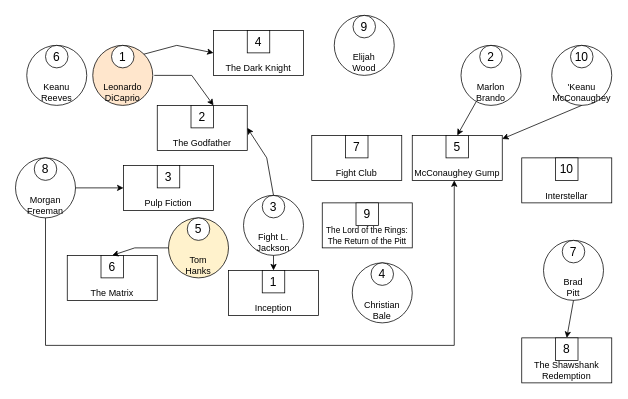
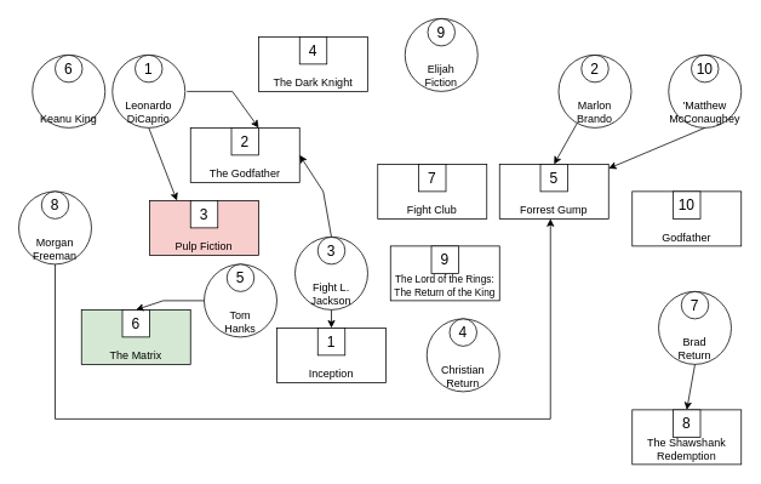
  <mxCell id="0" />
  <mxCell id="1" parent="0" />
  <mxCell id="2" value="Marlon Brando" style="ellipse;whiteSpace=wrap;html=1;aspect=fixed;verticalAlign=bottom;" vertex="1" parent="1"><mxGeometry x="614" y="60" width="80" height="80" as="geometry" /></mxCell>
  <mxCell id="3" value="2" style="ellipse;whiteSpace=wrap;html=1;aspect=fixed;fontSize=16;" vertex="1" parent="1"><mxGeometry x="639" y="60" width="30" height="30" as="geometry" /></mxCell>
- <mxCell id="4" value="Leonardo DiCaprio" style="ellipse;whiteSpace=wrap;html=1;aspect=fixed;verticalAlign=bottom;fillColor=#ffe6cc;" vertex="1" parent="1"><mxGeometry x="123" y="60" width="80" height="80" as="geometry" /></mxCell>
+ <mxCell id="4" value="Leonardo DiCaprio" style="ellipse;whiteSpace=wrap;html=1;aspect=fixed;verticalAlign=bottom;" vertex="1" parent="1"><mxGeometry x="123" y="60" width="80" height="80" as="geometry" /></mxCell>
  <mxCell id="5" value="1" style="ellipse;whiteSpace=wrap;html=1;aspect=fixed;fontSize=16;" vertex="1" parent="1"><mxGeometry x="148" y="60" width="30" height="30" as="geometry" /></mxCell>
  <mxCell id="6" value="Fight L. Jackson" style="ellipse;whiteSpace=wrap;html=1;aspect=fixed;verticalAlign=bottom;" vertex="1" parent="1"><mxGeometry x="324" y="260" width="80" height="80" as="geometry" /></mxCell>
  <mxCell id="7" value="3" style="ellipse;whiteSpace=wrap;html=1;aspect=fixed;fontSize=16;" vertex="1" parent="1"><mxGeometry x="349" y="260" width="30" height="30" as="geometry" /></mxCell>
- <mxCell id="8" value="Christian&lt;div&gt;Bale&lt;/div&gt;" style="ellipse;whiteSpace=wrap;html=1;aspect=fixed;verticalAlign=bottom;" vertex="1" parent="1"><mxGeometry x="469" y="350" width="80" height="80" as="geometry" /></mxCell>
+ <mxCell id="8" value="Christian&lt;div&gt;Return&lt;/div&gt;" style="ellipse;whiteSpace=wrap;html=1;aspect=fixed;verticalAlign=bottom;" vertex="1" parent="1"><mxGeometry x="469" y="350" width="80" height="80" as="geometry" /></mxCell>
  <mxCell id="9" value="4" style="ellipse;whiteSpace=wrap;html=1;aspect=fixed;fontSize=16;" vertex="1" parent="1"><mxGeometry x="494" y="350" width="30" height="30" as="geometry" /></mxCell>
- <mxCell id="10" value="Tom&lt;div&gt;Hanks&lt;/div&gt;" style="ellipse;whiteSpace=wrap;html=1;aspect=fixed;verticalAlign=bottom;fillColor=#fff2cc;" vertex="1" parent="1"><mxGeometry x="224" y="290" width="80" height="80" as="geometry" /></mxCell>
+ <mxCell id="10" value="Tom&lt;div&gt;Hanks&lt;/div&gt;" style="ellipse;whiteSpace=wrap;html=1;aspect=fixed;verticalAlign=bottom;" vertex="1" parent="1"><mxGeometry x="224" y="290" width="80" height="80" as="geometry" /></mxCell>
  <mxCell id="11" value="5" style="ellipse;whiteSpace=wrap;html=1;aspect=fixed;fontSize=16;" vertex="1" parent="1"><mxGeometry x="249" y="290" width="30" height="30" as="geometry" /></mxCell>
- <mxCell id="12" value="&lt;div&gt;Keanu Reeves&lt;/div&gt;" style="ellipse;whiteSpace=wrap;html=1;aspect=fixed;verticalAlign=bottom;" vertex="1" parent="1"><mxGeometry x="35" y="60" width="80" height="80" as="geometry" /></mxCell>
+ <mxCell id="12" value="&lt;div&gt;Keanu King&lt;/div&gt;" style="ellipse;whiteSpace=wrap;html=1;aspect=fixed;verticalAlign=bottom;" vertex="1" parent="1"><mxGeometry x="35" y="60" width="80" height="80" as="geometry" /></mxCell>
  <mxCell id="13" value="6" style="ellipse;whiteSpace=wrap;html=1;aspect=fixed;fontSize=16;" vertex="1" parent="1"><mxGeometry x="60" y="60" width="30" height="30" as="geometry" /></mxCell>
- <mxCell id="14" value="Brad&lt;div&gt;Pitt&lt;/div&gt;" style="ellipse;whiteSpace=wrap;html=1;aspect=fixed;verticalAlign=bottom;" vertex="1" parent="1"><mxGeometry x="724" y="320" width="80" height="80" as="geometry" /></mxCell>
+ <mxCell id="14" value="Brad&lt;div&gt;Return&lt;/div&gt;" style="ellipse;whiteSpace=wrap;html=1;aspect=fixed;verticalAlign=bottom;" vertex="1" parent="1"><mxGeometry x="724" y="320" width="80" height="80" as="geometry" /></mxCell>
  <mxCell id="15" value="7" style="ellipse;whiteSpace=wrap;html=1;aspect=fixed;fontSize=16;" vertex="1" parent="1"><mxGeometry x="749" y="320" width="30" height="30" as="geometry" /></mxCell>
  <mxCell id="16" value="&lt;div&gt;Morgan Freeman&lt;/div&gt;" style="ellipse;whiteSpace=wrap;html=1;aspect=fixed;verticalAlign=bottom;" vertex="1" parent="1"><mxGeometry x="20" y="210" width="80" height="80" as="geometry" /></mxCell>
  <mxCell id="17" value="8" style="ellipse;whiteSpace=wrap;html=1;aspect=fixed;fontSize=16;" vertex="1" parent="1"><mxGeometry x="45" y="210" width="30" height="30" as="geometry" /></mxCell>
- <mxCell id="18" value="Elijah&lt;div&gt;Wood&lt;/div&gt;" style="ellipse;whiteSpace=wrap;html=1;aspect=fixed;verticalAlign=bottom;" vertex="1" parent="1"><mxGeometry x="445" width="80" height="80" as="geometry" y="20" /></mxCell>
+ <mxCell id="18" value="Elijah&lt;div&gt;Fiction&lt;/div&gt;" style="ellipse;whiteSpace=wrap;html=1;aspect=fixed;verticalAlign=bottom;" vertex="1" parent="1"><mxGeometry x="445" width="80" height="80" as="geometry" y="20" /></mxCell>
  <mxCell id="19" value="9" style="ellipse;whiteSpace=wrap;html=1;aspect=fixed;fontSize=16;" vertex="1" parent="1"><mxGeometry x="470" width="30" height="30" as="geometry" y="20" /></mxCell>
- <mxCell id="20" value="'Keanu McConaughey" style="ellipse;whiteSpace=wrap;html=1;aspect=fixed;verticalAlign=bottom;" vertex="1" parent="1"><mxGeometry x="735" y="60" width="80" height="80" as="geometry" /></mxCell>
+ <mxCell id="20" value="'Matthew McConaughey" style="ellipse;whiteSpace=wrap;html=1;aspect=fixed;verticalAlign=bottom;" vertex="1" parent="1"><mxGeometry x="735" y="60" width="80" height="80" as="geometry" /></mxCell>
  <mxCell id="21" value="10" style="ellipse;whiteSpace=wrap;html=1;aspect=fixed;fontSize=16;" vertex="1" parent="1"><mxGeometry x="760" y="60" width="30" height="30" as="geometry" /></mxCell>
  <mxCell id="22" value="Inception" style="rounded=0;whiteSpace=wrap;html=1;verticalAlign=bottom;" vertex="1" parent="1"><mxGeometry x="304" y="360" width="120" height="60" as="geometry" /></mxCell>
  <mxCell id="23" value="1" style="whiteSpace=wrap;html=1;aspect=fixed;fontSize=16;" vertex="1" parent="1"><mxGeometry x="349" y="360" width="30" height="30" as="geometry" /></mxCell>
  <mxCell id="24" value="The Godfather" style="rounded=0;whiteSpace=wrap;html=1;verticalAlign=bottom;" vertex="1" parent="1"><mxGeometry x="209" y="140" width="120" height="60" as="geometry" /></mxCell>
  <mxCell id="25" value="2" style="whiteSpace=wrap;html=1;aspect=fixed;fontSize=16;" vertex="1" parent="1"><mxGeometry x="254" y="140" width="30" height="30" as="geometry" /></mxCell>
- <mxCell id="26" value="Pulp Fiction" style="rounded=0;whiteSpace=wrap;html=1;verticalAlign=bottom;" vertex="1" parent="1"><mxGeometry x="164" y="220" width="120" height="60" as="geometry" /></mxCell>
+ <mxCell id="26" value="Pulp Fiction" style="rounded=0;whiteSpace=wrap;html=1;verticalAlign=bottom;fillColor=#f8cecc;" vertex="1" parent="1"><mxGeometry x="164" y="220" width="120" height="60" as="geometry" /></mxCell>
  <mxCell id="27" value="3" style="whiteSpace=wrap;html=1;aspect=fixed;fontSize=16;" vertex="1" parent="1"><mxGeometry x="209" y="220" width="30" height="30" as="geometry" /></mxCell>
  <mxCell id="28" value="The Dark Knight" style="rounded=0;whiteSpace=wrap;html=1;verticalAlign=bottom;" vertex="1" parent="1"><mxGeometry x="284" y="40" width="120" height="60" as="geometry" /></mxCell>
  <mxCell id="29" value="4" style="whiteSpace=wrap;html=1;aspect=fixed;fontSize=16;" vertex="1" parent="1"><mxGeometry x="329" y="40" width="30" height="30" as="geometry" /></mxCell>
- <mxCell id="30" value="&lt;div&gt;&lt;br&gt;&lt;/div&gt;&lt;div&gt;McConaughey Gump&lt;/div&gt;" style="rounded=0;whiteSpace=wrap;html=1;verticalAlign=bottom;" vertex="1" parent="1"><mxGeometry x="549" y="180" width="120" height="60" as="geometry" /></mxCell>
+ <mxCell id="30" value="&lt;div&gt;&lt;br&gt;&lt;/div&gt;&lt;div&gt;Forrest Gump&lt;/div&gt;" style="rounded=0;whiteSpace=wrap;html=1;verticalAlign=bottom;" vertex="1" parent="1"><mxGeometry x="549" y="180" width="120" height="60" as="geometry" /></mxCell>
  <mxCell id="31" value="5" style="whiteSpace=wrap;html=1;aspect=fixed;fontSize=16;" vertex="1" parent="1"><mxGeometry x="594" y="180" width="30" height="30" as="geometry" /></mxCell>
- <mxCell id="32" value="The Matrix" style="rounded=0;whiteSpace=wrap;html=1;verticalAlign=bottom;" vertex="1" parent="1"><mxGeometry x="89" y="340" width="120" height="60" as="geometry" /></mxCell>
+ <mxCell id="32" value="The Matrix" style="rounded=0;whiteSpace=wrap;html=1;verticalAlign=bottom;fillColor=#d5e8d4;" vertex="1" parent="1"><mxGeometry x="89" y="340" width="120" height="60" as="geometry" /></mxCell>
  <mxCell id="33" value="6" style="whiteSpace=wrap;html=1;aspect=fixed;fontSize=16;" vertex="1" parent="1"><mxGeometry x="134" y="340" width="30" height="30" as="geometry" /></mxCell>
  <mxCell id="34" value="Fight Club" style="rounded=0;whiteSpace=wrap;html=1;verticalAlign=bottom;" vertex="1" parent="1"><mxGeometry x="415" y="180" width="120" height="60" as="geometry" /></mxCell>
  <mxCell id="35" value="7" style="whiteSpace=wrap;html=1;aspect=fixed;fontSize=16;" vertex="1" parent="1"><mxGeometry x="460" y="180" width="30" height="30" as="geometry" /></mxCell>
  <mxCell id="36" value="The Shawshank Redemption" style="rounded=0;whiteSpace=wrap;html=1;verticalAlign=bottom;" vertex="1" parent="1"><mxGeometry x="695" y="450" width="120" height="60" as="geometry" /></mxCell>
  <mxCell id="37" value="8" style="whiteSpace=wrap;html=1;aspect=fixed;fontSize=16;" vertex="1" parent="1"><mxGeometry x="740" y="450" width="30" height="30" as="geometry" /></mxCell>
- <mxCell id="38" value="&lt;div style=&quot;&quot;&gt;&lt;span style=&quot;background-color: initial; font-size: 11px;&quot;&gt;The Lord of the Rings: The Return of the Pitt&lt;/span&gt;&lt;/div&gt;" style="rounded=0;whiteSpace=wrap;html=1;verticalAlign=bottom;align=center;" vertex="1" parent="1"><mxGeometry x="429" y="270" width="120" height="60" as="geometry" /></mxCell>
+ <mxCell id="38" value="&lt;div style=&quot;&quot;&gt;&lt;span style=&quot;background-color: initial; font-size: 11px;&quot;&gt;The Lord of the Rings: The Return of the King&lt;/span&gt;&lt;/div&gt;" style="rounded=0;whiteSpace=wrap;html=1;verticalAlign=bottom;align=center;" vertex="1" parent="1"><mxGeometry x="429" y="270" width="120" height="60" as="geometry" /></mxCell>
  <mxCell id="39" value="9" style="whiteSpace=wrap;html=1;aspect=fixed;fontSize=16;" vertex="1" parent="1"><mxGeometry x="474" y="270" width="30" height="30" as="geometry" /></mxCell>
- <mxCell id="40" value="Interstellar" style="rounded=0;whiteSpace=wrap;html=1;verticalAlign=bottom;" vertex="1" parent="1"><mxGeometry x="695" y="210" width="120" height="60" as="geometry" /></mxCell>
+ <mxCell id="40" value="Godfather" style="rounded=0;whiteSpace=wrap;html=1;verticalAlign=bottom;" vertex="1" parent="1"><mxGeometry x="695" y="210" width="120" height="60" as="geometry" /></mxCell>
  <mxCell id="41" value="10" style="whiteSpace=wrap;html=1;aspect=fixed;fontSize=16;" vertex="1" parent="1"><mxGeometry x="740" y="210" width="30" height="30" as="geometry" /></mxCell>
  <mxCell id="42" value="" style="endArrow=classic;html=1;rounded=0;exitX=0;exitY=0.5;exitDx=0;exitDy=0;entryX=0.5;entryY=0;entryDx=0;entryDy=0;" edge="1" parent="1" source="10" target="33"><mxGeometry width="50" height="50" relative="1" as="geometry"><mxPoint x="393" y="225" as="sourcePoint" /><mxPoint x="187" y="605" as="targetPoint" /><Array as="points"><mxPoint x="179" y="330" /></Array></mxGeometry></mxCell>
  <mxCell id="43" value="" style="endArrow=classic;html=1;rounded=0;entryX=0.5;entryY=0;entryDx=0;entryDy=0;exitX=0.5;exitY=1;exitDx=0;exitDy=0;" edge="1" parent="1" source="6" target="23"><mxGeometry width="50" height="50" relative="1" as="geometry"><mxPoint x="451" y="65" as="sourcePoint" /><mxPoint x="276" y="615" as="targetPoint" /></mxGeometry></mxCell>
  <mxCell id="44" value="" style="endArrow=classic;html=1;rounded=0;entryX=1;entryY=0;entryDx=0;entryDy=0;" edge="1" parent="1" target="25"><mxGeometry width="50" height="50" relative="1" as="geometry"><mxPoint x="205" y="100" as="sourcePoint" /><mxPoint x="599.03" y="665" as="targetPoint" /><Array as="points"><mxPoint x="255" y="100" /></Array></mxGeometry></mxCell>
- <mxCell id="45" value="" style="endArrow=classic;html=1;rounded=0;entryX=0;entryY=0.5;entryDx=0;entryDy=0;exitX=1;exitY=0.5;exitDx=0;exitDy=0;" edge="1" parent="1" source="16" target="26"><mxGeometry width="50" height="50" relative="1" as="geometry"><mxPoint x="285" y="650" as="sourcePoint" /><mxPoint x="304" y="660" as="targetPoint" /><Array as="points" /></mxGeometry></mxCell>
  <mxCell id="46" value="" style="endArrow=classic;html=1;rounded=0;entryX=0.5;entryY=0;entryDx=0;entryDy=0;" edge="1" parent="1" source="2" target="31"><mxGeometry width="50" height="50" relative="1" as="geometry"><mxPoint x="875" y="225" as="sourcePoint" /><mxPoint x="704" y="845" as="targetPoint" /></mxGeometry></mxCell>
  <mxCell id="47" value="" style="endArrow=classic;html=1;rounded=0;exitX=0.5;exitY=1;exitDx=0;exitDy=0;entryX=0.5;entryY=0;entryDx=0;entryDy=0;" edge="1" parent="1" source="14" target="37"><mxGeometry width="50" height="50" relative="1" as="geometry"><mxPoint x="545" y="205" as="sourcePoint" /><mxPoint x="789" y="645" as="targetPoint" /></mxGeometry></mxCell>
  <mxCell id="48" value="" style="endArrow=classic;html=1;rounded=0;entryX=1;entryY=0.5;entryDx=0;entryDy=0;exitX=0.5;exitY=0;exitDx=0;exitDy=0;" edge="1" parent="1" source="7" target="24"><mxGeometry width="50" height="50" relative="1" as="geometry"><mxPoint x="785" y="540" as="sourcePoint" /><mxPoint x="777" y="855" as="targetPoint" /><Array as="points"><mxPoint x="355" y="210" /></Array></mxGeometry></mxCell>
- <mxCell id="49" value="" style="endArrow=classic;html=1;rounded=0;entryX=0;entryY=0.5;entryDx=0;entryDy=0;exitX=1;exitY=0;exitDx=0;exitDy=0;" edge="1" parent="1" source="4" target="28"><mxGeometry width="50" height="50" relative="1" as="geometry"><mxPoint x="115" y="590" as="sourcePoint" /><mxPoint x="215" y="560" as="targetPoint" /><Array as="points"><mxPoint x="235" y="60" /></Array></mxGeometry></mxCell>
  <mxCell id="50" value="" style="endArrow=classic;html=1;rounded=0;exitX=0.5;exitY=1;exitDx=0;exitDy=0;" edge="1" parent="1" source="20" target="30"><mxGeometry width="50" height="50" relative="1" as="geometry"><mxPoint x="889" y="895" as="sourcePoint" /><mxPoint x="809" y="855" as="targetPoint" /></mxGeometry></mxCell>
  <mxCell id="51" value="" style="endArrow=classic;html=1;rounded=0;exitX=0.5;exitY=1;exitDx=0;exitDy=0;" edge="1" parent="1" source="16"><mxGeometry width="50" height="50" relative="1" as="geometry"><mxPoint x="521" y="345" as="sourcePoint" /><mxPoint x="605" y="240" as="targetPoint" /><Array as="points"><mxPoint x="60" y="460" /><mxPoint x="605" y="460" /></Array></mxGeometry></mxCell>
+ <mxCell id="52" value="" style="endArrow=classic;html=1;rounded=0;exitX=0.5;exitY=1;exitDx=0;exitDy=0;entryX=0.25;entryY=0;entryDx=0;entryDy=0;" edge="1" parent="1" source="4" target="26"><mxGeometry width="50" height="50" relative="1" as="geometry"><mxPoint x="168" y="1135" as="sourcePoint" /><mxPoint x="275" y="530" as="targetPoint" /></mxGeometry></mxCell>
